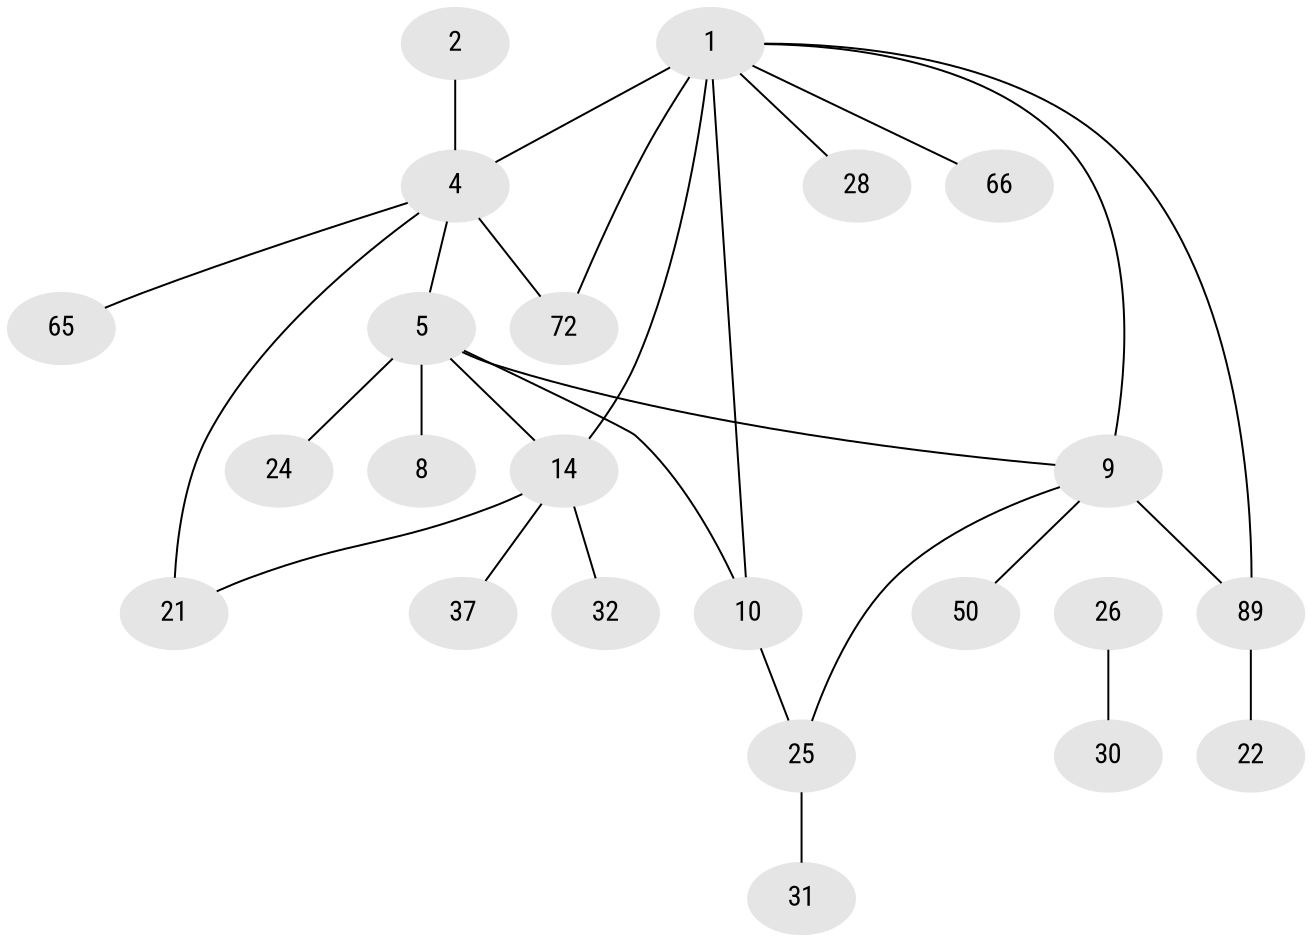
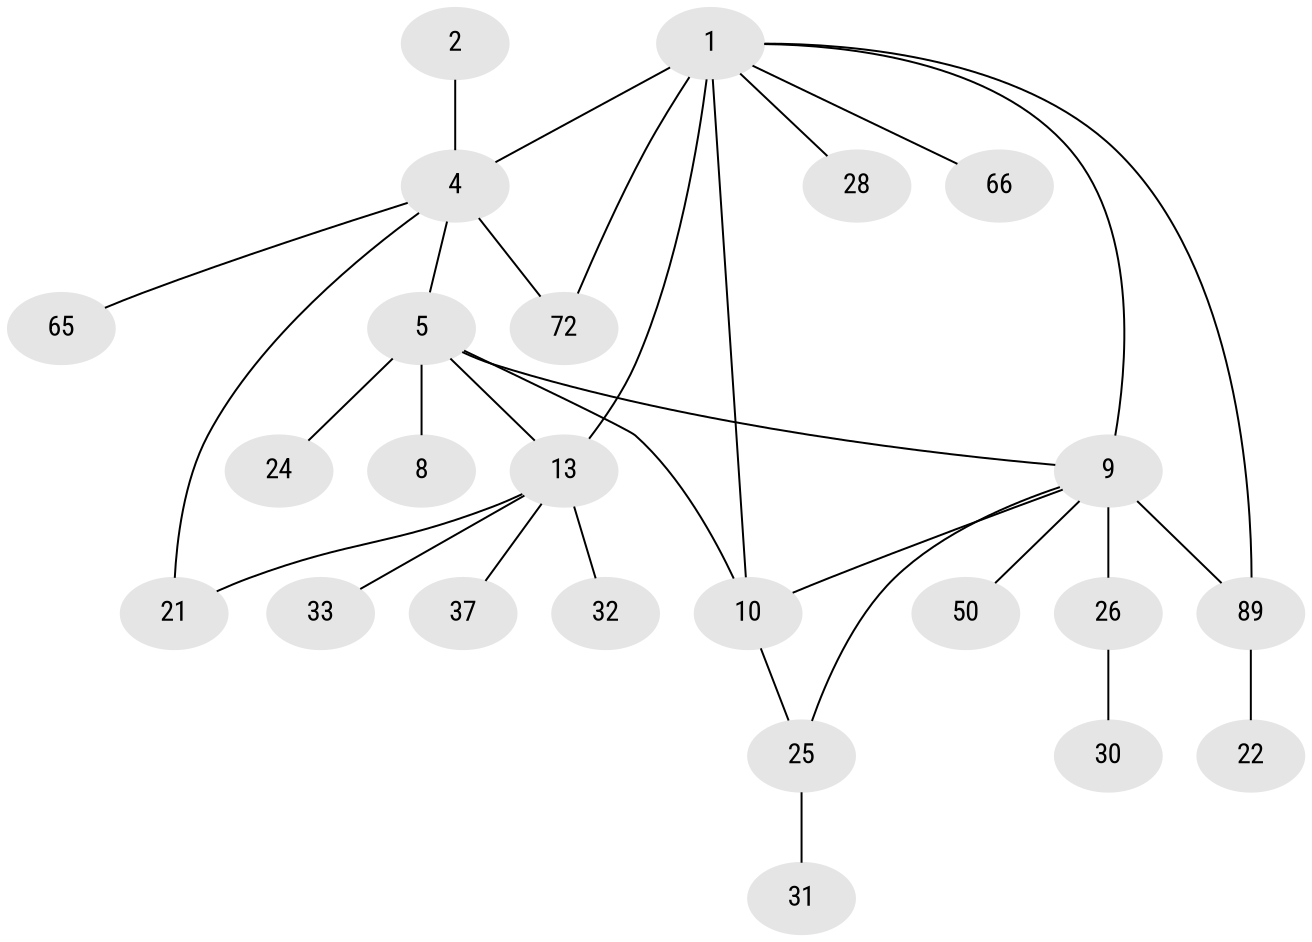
  graph {
    fontname="Roboto Condensed"
    node [color=gray90 fontname="Roboto Condensed" style=filled]
    edge [fontname="Roboto Condensed"]
    1 [super="+3+74+48+47+13"]
    4 [super="+29"]
    9 [super="+17"]
    10 [super="+11+12"]
-   14 [super="+16"]
+   14 [super="+16" label=13]
    n6 [label=89 super="+46"]
    28
    66
    72
    2
    5 [super="+7+52+6"]
    21 [super="+49"]
    65
    25 [super="+27"]
    26 [super="+56+70+76+78+80+62"]
    50
    32
+   33
    37
    22 [super="+68"]
    8
    24
    31 [super="+39"]
    30
    1 -- 4 [weight=2]
    1 -- 9 [weight=3]
    1 -- 10 [weight=2]
    1 -- 14 [weight=4]
    1 -- n6
    1 -- 28
    1 -- 66
    1 -- 72 [weight=2]
    4 -- 72
    4 -- 5
    4 -- 21
    4 -- 65
+   9 -- 10 [weight=3]
    9 -- n6 [weight=3]
    9 -- 25
+   9 -- 26
    9 -- 50
    10 -- 25
    14 -- 21
    14 -- 32
+   14 -- 33
    14 -- 37
    n6 -- 22
    2 -- 4
    5 -- 9
    5 -- 10
    5 -- 14
    5 -- 8 [weight=3]
    5 -- 24
    25 -- 31
    26 -- 30
  }
